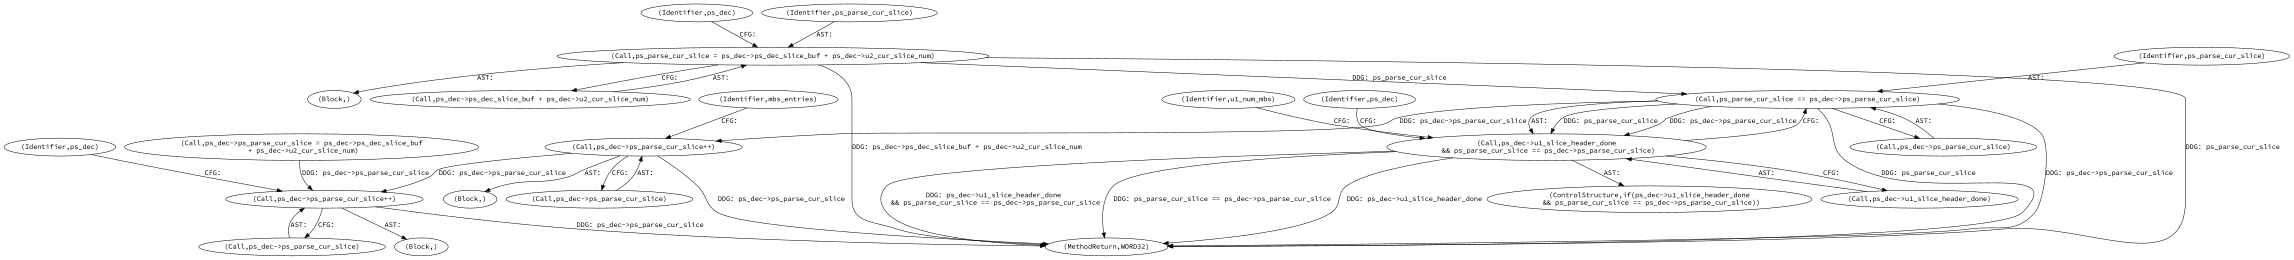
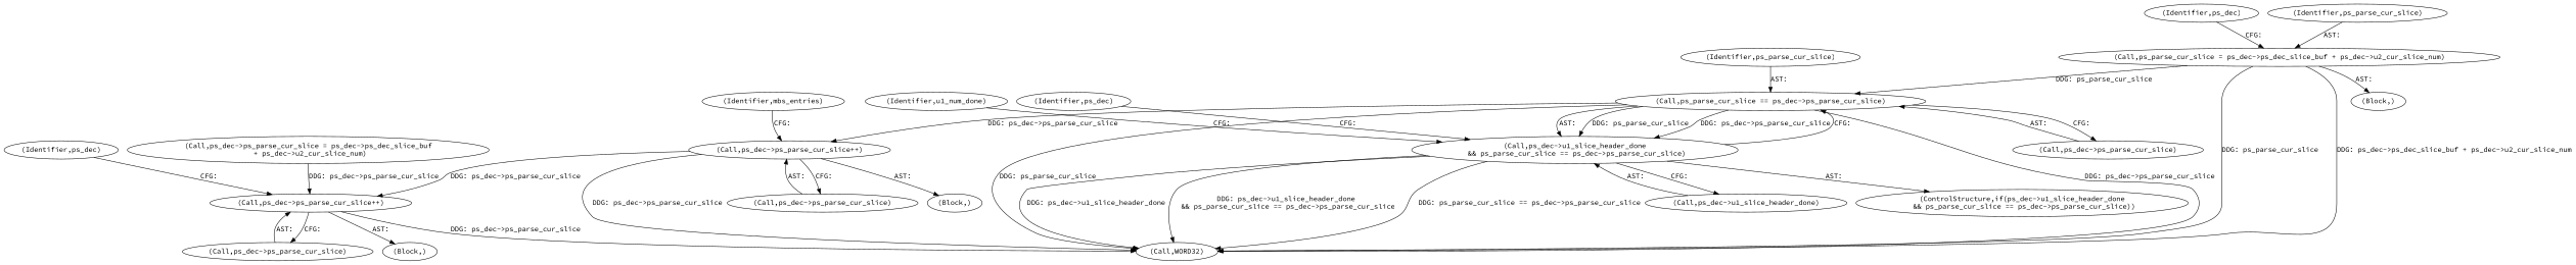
  digraph {
    fontname="Source Code Pro"
    node [fontname="Source Code Pro"]
    edge [fontname="Source Code Pro"]
    n1 [label="(Call,ps_parse_cur_slice = ps_dec->ps_dec_slice_buf + ps_dec->u2_cur_slice_num)"]
    n2 [label="(Call,ps_parse_cur_slice == ps_dec->ps_parse_cur_slice)"]
-   n3 [label="(Call,ps_dec->ps_dec_slice_buf + ps_dec->u2_cur_slice_num)"]
    n4 [label="(Block,)"]
-   n5 [label="(MethodReturn,WORD32)"]
+   n5 [label="(Call,WORD32)"]
    n6 [label="(Call,ps_dec->u1_slice_header_done\n && ps_parse_cur_slice == ps_dec->ps_parse_cur_slice)"]
    n7 [label="(Call,ps_dec->ps_parse_cur_slice++)"]
    n8 [label="(Call,ps_dec->ps_parse_cur_slice)"]
    n9 [label="(ControlStructure,if(ps_dec->u1_slice_header_done\n && ps_parse_cur_slice == ps_dec->ps_parse_cur_slice))"]
    n10 [label="(Call,ps_dec->u1_slice_header_done)"]
    n11 [label="(Call,ps_dec->ps_parse_cur_slice++)"]
    n12 [label="(Block,)"]
    n13 [label="(Call,ps_dec->ps_parse_cur_slice)"]
    n14 [label="(Block,)"]
    n15 [label="(Call,ps_dec->ps_parse_cur_slice)"]
    n16 [label="(Identifier,ps_parse_cur_slice)"]
    n17 [label="(Identifier,ps_dec)"]
    n18 [label="(Identifier,ps_dec)"]
    n19 [label="(Identifier,ps_dec)"]
    n20 [label="(Identifier,mbs_entries)"]
    n21 [label="(Call,ps_dec->ps_parse_cur_slice = ps_dec->ps_dec_slice_buf\n + ps_dec->u2_cur_slice_num)"]
    n22 [label="(Identifier,ps_parse_cur_slice)"]
-   n23 [label="(Identifier,u1_num_mbs)"]
+   n23 [label="(Identifier,u1_num_done)"]
    n1 -> n2 [label="DDG: ps_parse_cur_slice"]
-   n1 -> n3 [label="CFG: "]
    n1 -> n4 [label="AST: "]
    n1 -> n5 [label="DDG: ps_dec->ps_dec_slice_buf + ps_dec->u2_cur_slice_num"]
    n1 -> n5 [label="DDG: ps_parse_cur_slice"]
    n2 -> n5 [label="DDG: ps_parse_cur_slice"]
    n2 -> n5 [label="DDG: ps_dec->ps_parse_cur_slice"]
    n2 -> n6 [label="AST: "]
    n2 -> n6 [label="DDG: ps_parse_cur_slice"]
    n2 -> n6 [label="DDG: ps_dec->ps_parse_cur_slice"]
    n2 -> n7 [label="DDG: ps_dec->ps_parse_cur_slice"]
    n2 -> n8 [label="CFG: "]
-   n3 -> n1 [label="AST: "]
    n6 -> n2 [label="CFG: "]
    n6 -> n5 [label="DDG: ps_parse_cur_slice == ps_dec->ps_parse_cur_slice"]
    n6 -> n5 [label="DDG: ps_dec->u1_slice_header_done"]
    n6 -> n5 [label="DDG: ps_dec->u1_slice_header_done\n && ps_parse_cur_slice == ps_dec->ps_parse_cur_slice"]
    n6 -> n9 [label="AST: "]
    n6 -> n10 [label="CFG: "]
    n7 -> n5 [label="DDG: ps_dec->ps_parse_cur_slice"]
    n7 -> n11 [label="DDG: ps_dec->ps_parse_cur_slice"]
    n7 -> n12 [label="AST: "]
    n7 -> n13 [label="CFG: "]
    n8 -> n2 [label="AST: "]
    n10 -> n6 [label="AST: "]
    n11 -> n5 [label="DDG: ps_dec->ps_parse_cur_slice"]
    n11 -> n14 [label="AST: "]
    n11 -> n15 [label="CFG: "]
    n13 -> n7 [label="AST: "]
    n15 -> n11 [label="AST: "]
    n16 -> n2 [label="AST: "]
    n17 -> n11 [label="CFG: "]
    n18 -> n1 [label="CFG: "]
    n19 -> n6 [label="CFG: "]
    n20 -> n7 [label="CFG: "]
    n21 -> n11 [label="DDG: ps_dec->ps_parse_cur_slice"]
    n22 -> n1 [label="AST: "]
    n23 -> n6 [label="CFG: "]
  }
